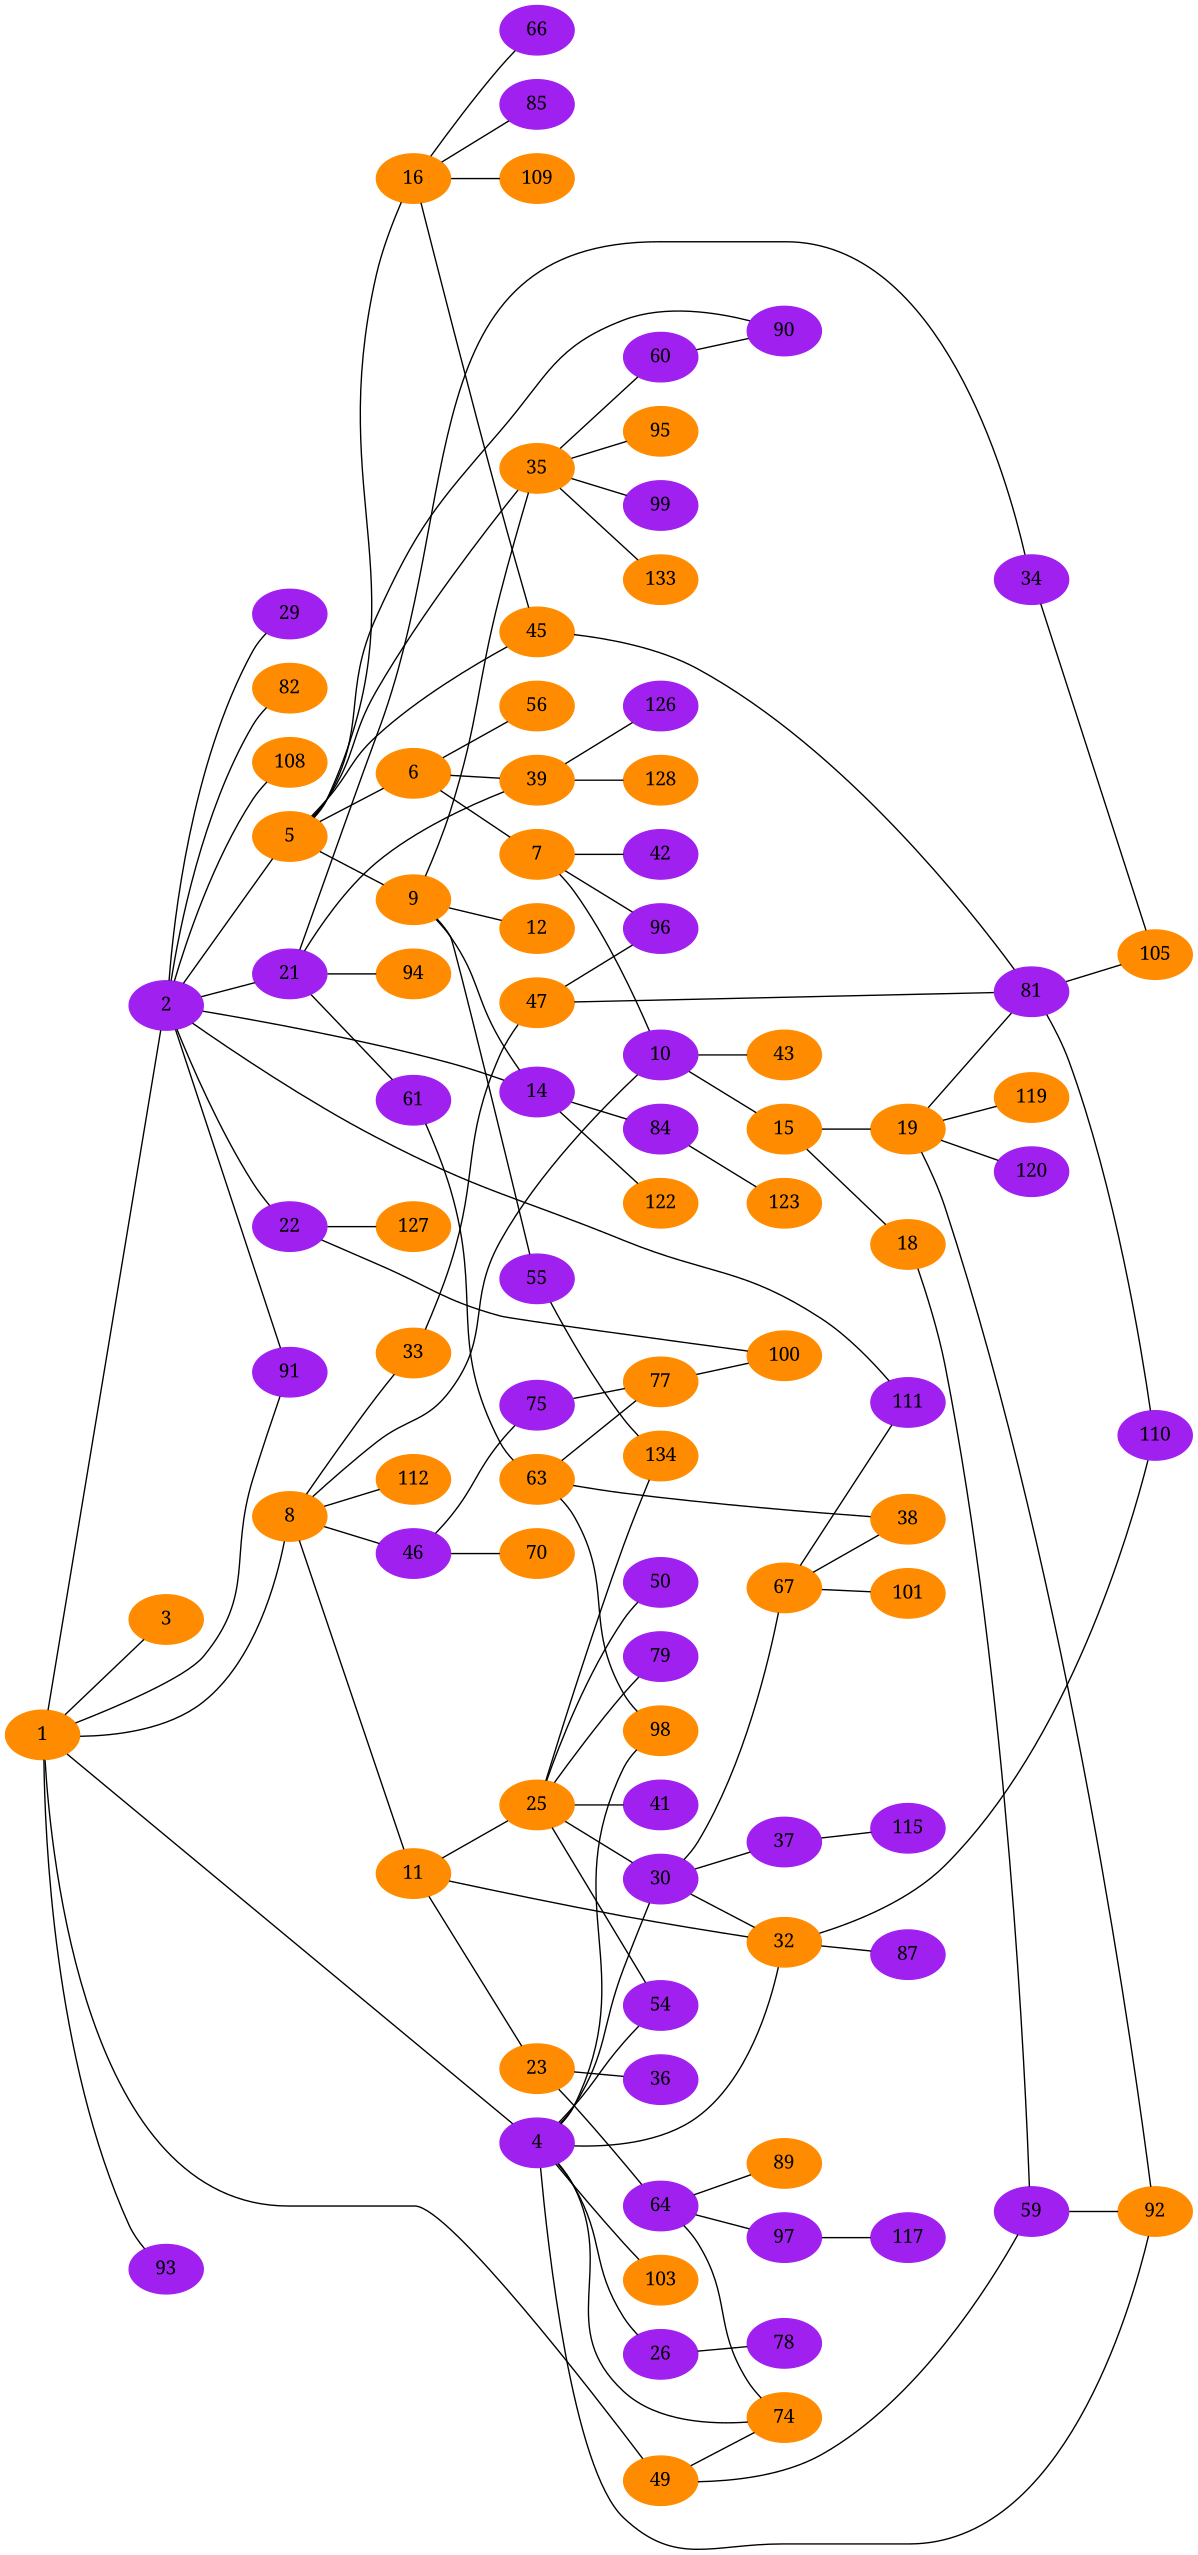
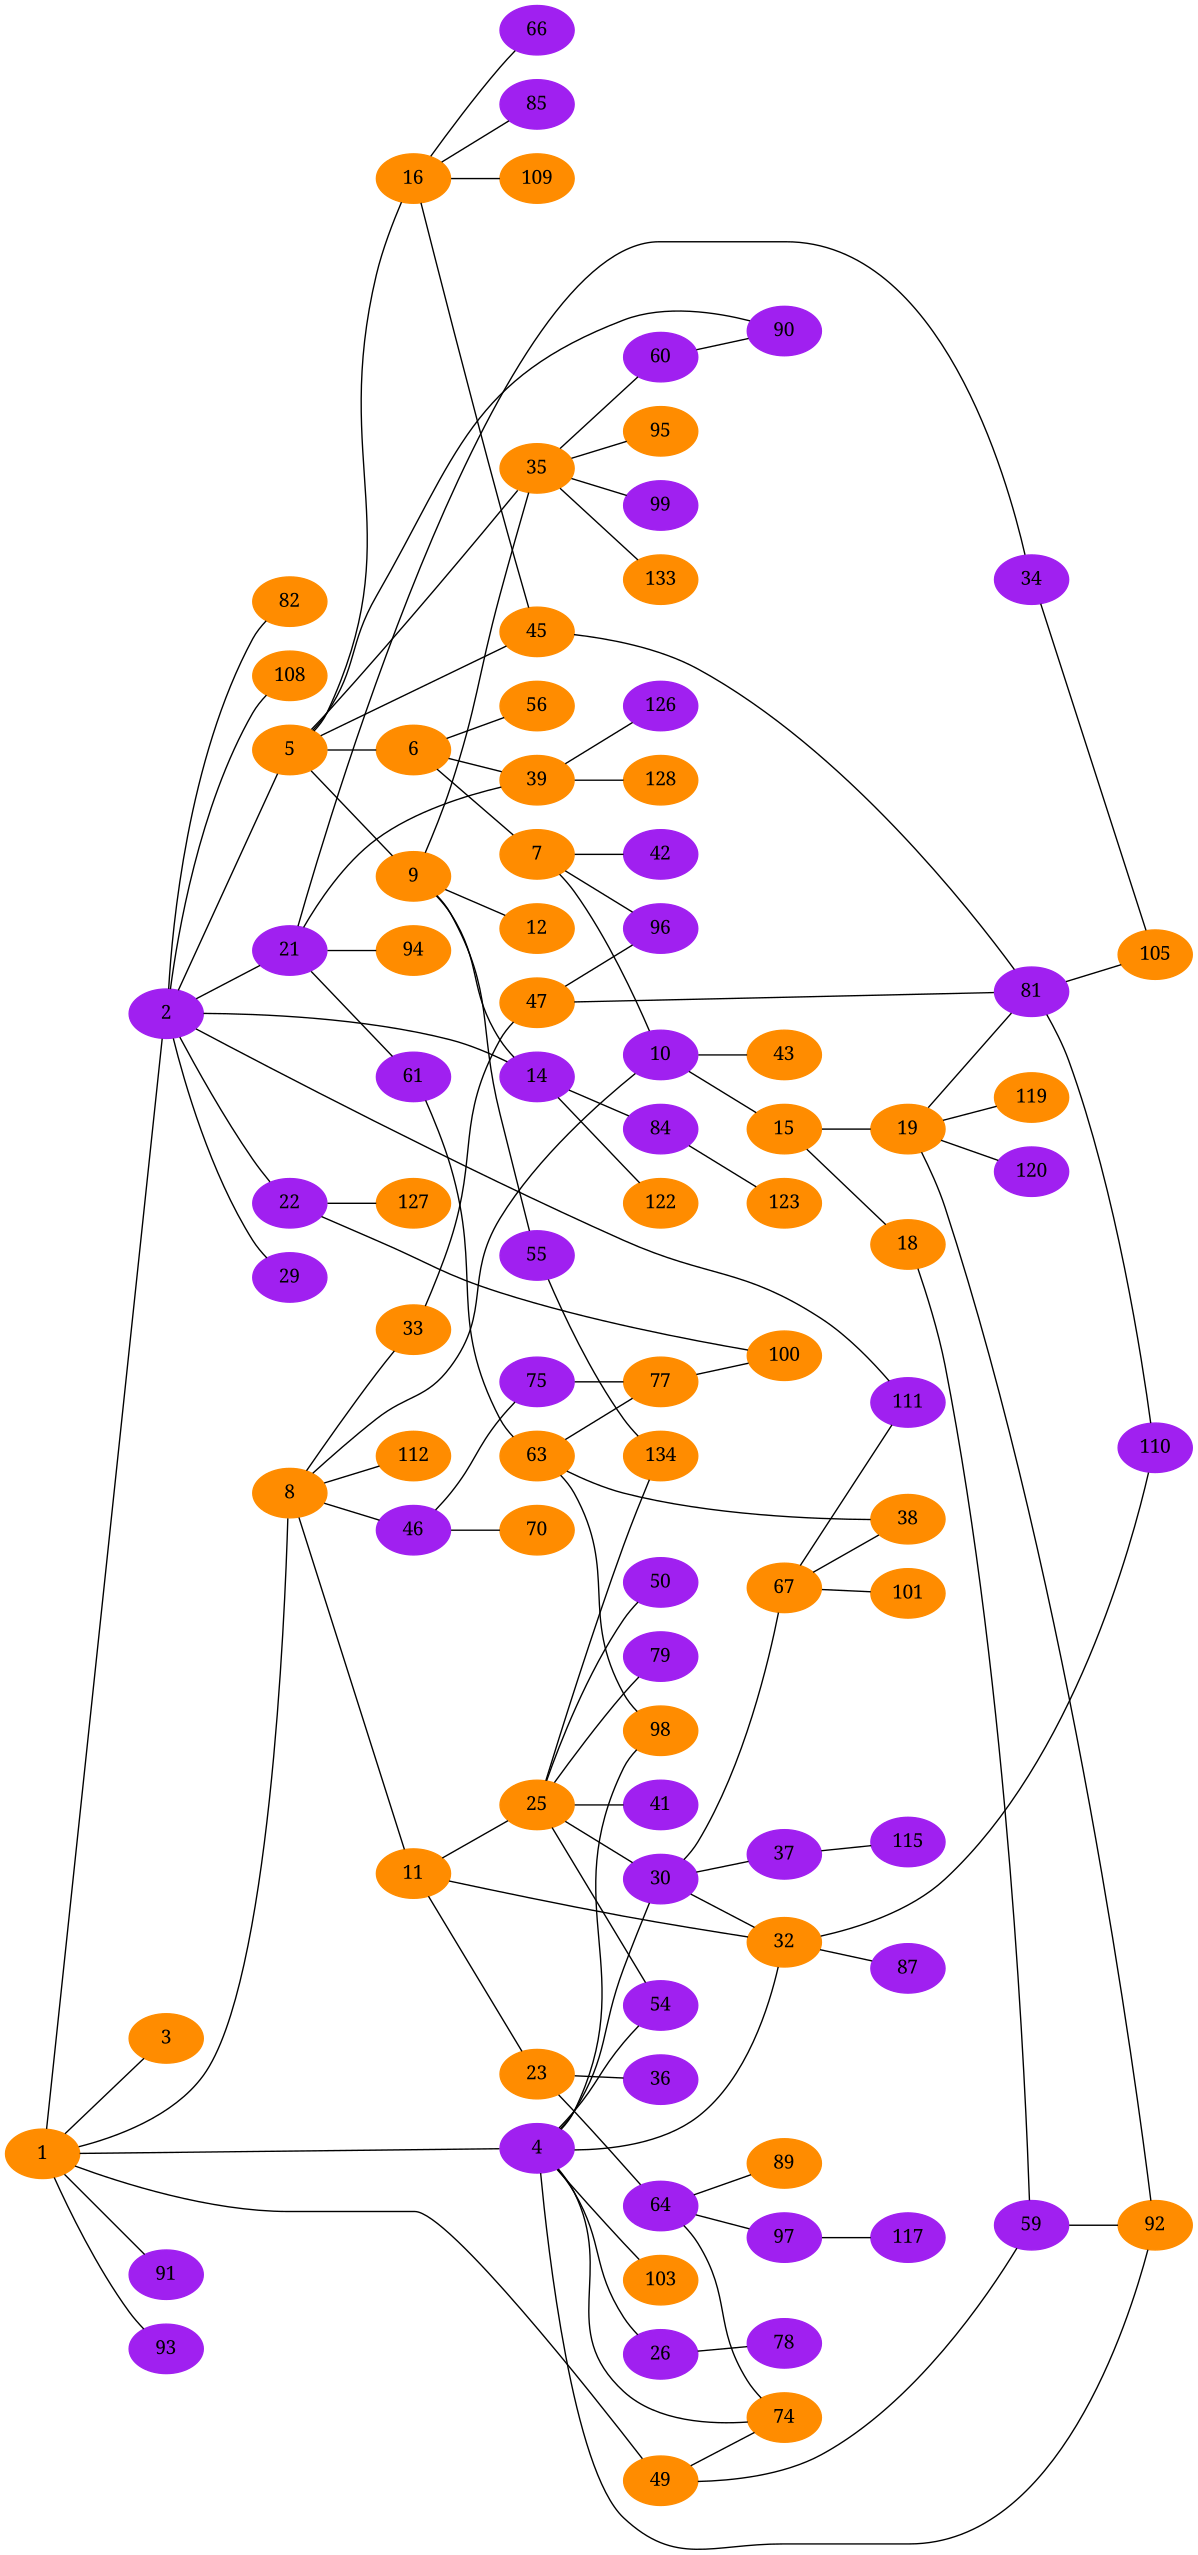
  graph {
    fontname="Noto Serif"
    rankdir=LR
    node [color=darkorange fontname="Noto Serif" style=filled]
    edge [fontname="Noto Serif"]
    1 [super="+44"]
    2 [color=purple super="+38"]
    3 [super="+71"]
    4 [color=purple super="+136"]
    8 [super="+80"]
    49 [super="+75"]
    91 [color=purple]
    93 [color=purple]
    5 [super="+17"]
    14 [color=purple super="+121"]
    21 [color=purple super="+27"]
    22 [color=purple super="+24"]
    29 [color=purple]
    82
    108
    111 [color=purple]
    26 [color=purple]
    30 [color=purple super="+62"]
    32 [super="+51"]
    54 [color=purple super="+116"]
    74 [super="+76"]
    92 [super="+135"]
    98
    103 [super="+124"]
    10 [color=purple super="+53"]
    11 [super="+13"]
    33
    46 [color=purple super="+58"]
    112
    59 [color=purple]
    6
    9
    16 [super="+48"]
    35 [super="+52"]
    45
    90 [color=purple]
    84 [color=purple super="+131"]
    122
    39 [super="+57"]
    34 [color=purple super="+118"]
    61 [color=purple super="+65"]
    94
    100 [super="+113"]
    127
    78 [color=purple]
    37 [color=purple super="+132"]
    67
    87 [color=purple]
    110 [color=purple]
    7 [super="+28"]
    56
    12 [super="+86"]
    55 [color=purple super="+73"]
    66 [color=purple super="+104"]
    85 [color=purple super="+114"]
    109
    60 [color=purple super="+83"]
    95
    99 [color=purple]
    133
    81 [color=purple super="+88"]
    42 [color=purple]
    96 [color=purple super="+106"]
    126 [color=purple]
    128
    15 [super="+20"]
    43 [super="+130"]
    23
    25 [super="+31"]
    47 [super="+69"]
    70
    n72 [color=purple label=75]
    134
    18
    19 [super="+40"]
    36 [color=purple]
    64 [color=purple super="+125"]
    41 [color=purple]
    50 [color=purple]
    79 [color=purple]
    123
    119
    120 [color=purple]
    105
    63
    89 [super="+107"]
    97 [color=purple]
    115 [color=purple super="+129"]
    n89 [label=38 super="+102"]
    101
    77
    117 [color=purple]
    1 -- 2
    1 -- 3
    1 -- 4
    1 -- 8
    1 -- 49
    1 -- 91
    1 -- 93
-   2 -- 91
    2 -- 5
    2 -- 14
    2 -- 21
    2 -- 22
    2 -- 29
    2 -- 82
    2 -- 108
    2 -- 111
    4 -- 26
    4 -- 30
    4 -- 32
    4 -- 54
    4 -- 74
    4 -- 92
    4 -- 98
    4 -- 103
    8 -- 10
    8 -- 11
    8 -- 33
    8 -- 46
    8 -- 112
    49 -- 74
    49 -- 59
    5 -- 6
    5 -- 9
    5 -- 16
    5 -- 35
    5 -- 45
    5 -- 90
    14 -- 84
    14 -- 122
    21 -- 39
    21 -- 34
    21 -- 61
    21 -- 94
    22 -- 100
    22 -- 127
    26 -- 78
    30 -- 32
    30 -- 37
    30 -- 67
    32 -- 87
    32 -- 110
    10 -- 15
    10 -- 43
    11 -- 32
    11 -- 23
    11 -- 25
    33 -- 47
    46 -- 70
    46 -- n72
    59 -- 92
    6 -- 39
    6 -- 7
    6 -- 56
    9 -- 14
    9 -- 35
    9 -- 12
    9 -- 55
    16 -- 45
    16 -- 66
    16 -- 85
    16 -- 109
    35 -- 60
    35 -- 95
    35 -- 99
    35 -- 133
    45 -- 81
    84 -- 123
    39 -- 126
    39 -- 128
    34 -- 105
    61 -- 63
    37 -- 115
    67 -- 111
    67 -- n89
    67 -- 101
    7 -- 10
    7 -- 42
    7 -- 96
    55 -- 134
    60 -- 90
    81 -- 110
    81 -- 105
    15 -- 18
    15 -- 19
    23 -- 36
    23 -- 64
    25 -- 30
    25 -- 54
    25 -- 134
    25 -- 41
    25 -- 50
    25 -- 79
    47 -- 81
    47 -- 96
    n72 -- 77
    18 -- 59
    19 -- 92
    19 -- 81
    19 -- 119
    19 -- 120
    64 -- 74
    64 -- 89
    64 -- 97
    63 -- 98
    63 -- n89
    63 -- 77
    97 -- 117
    77 -- 100
  }
